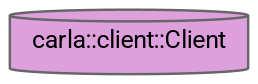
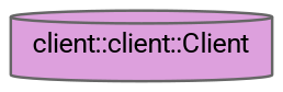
  digraph {
    rankdir=LR
    fontname=Roboto
-   n1 [color=grey40 fillcolor=plum fontname=Roboto fontsize=10 height=0.2 label="carla::client::Client" shape=cylinder style=filled width=0.4]
+   n1 [color=grey40 fillcolor=plum fontname=Roboto fontsize=10 height=0.2 label="client::client::Client" shape=cylinder style=filled width=0.4]
  }
